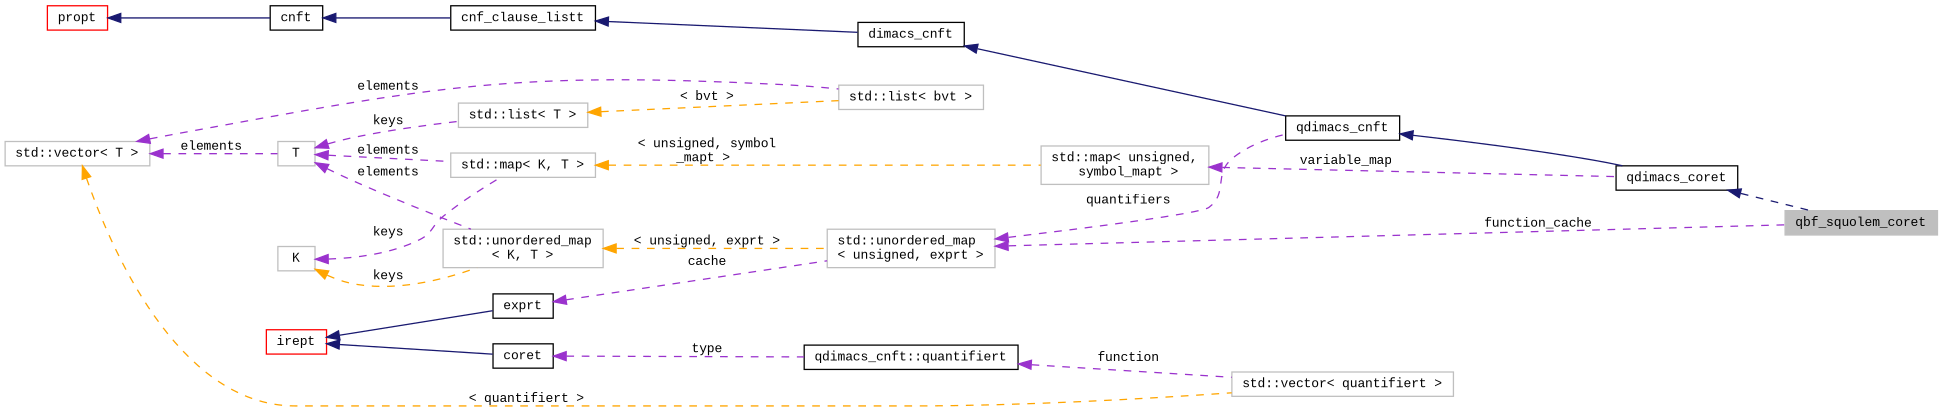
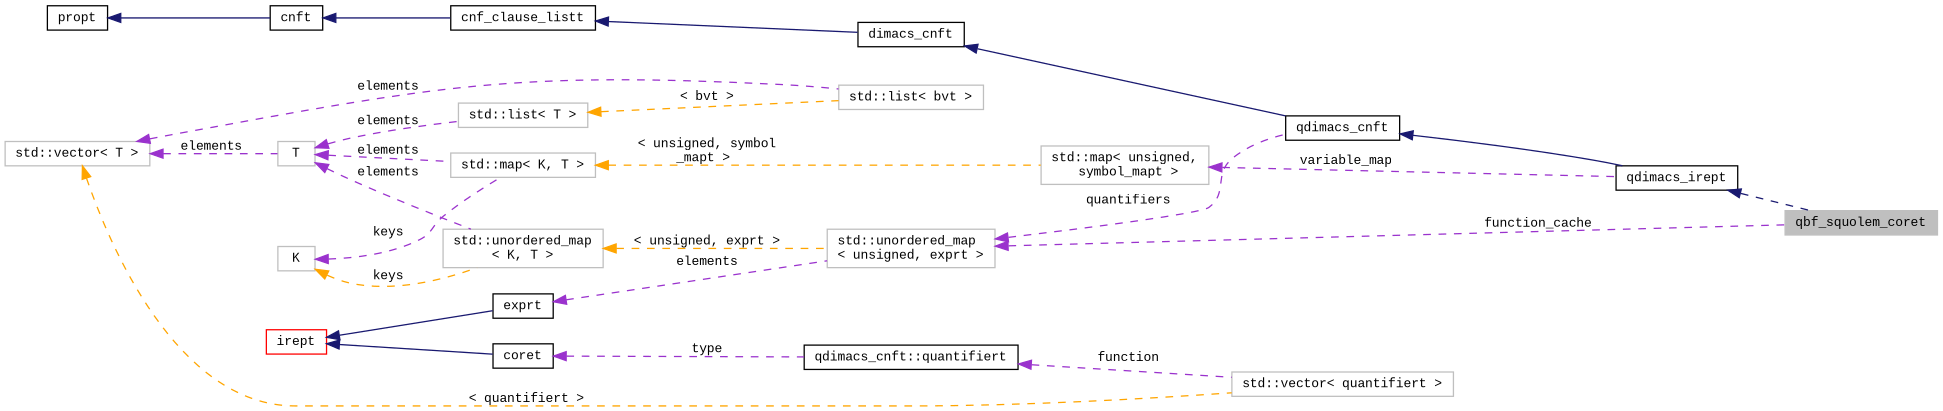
  digraph {
    fontname="Liberation Mono"
    rankdir=LR
    node [color=grey75 fontname="Liberation Mono" fontsize=10 shape=record]
    edge [color=darkorchid3 dir=back fontname="Liberation Mono" fontsize=10 labelfontname=Helvetica labelfontsize=10 style=dashed]
    n1 [fillcolor=grey75 fontcolor=black height=0.2 label=qbf_squolem_coret style=filled width=0.4]
-   n2 [color=black height=0.2 label=qdimacs_coret width=0.4]
+   n2 [color=black height=0.2 label=qdimacs_irept width=0.4]
    n3 [color=black height=0.2 label=qdimacs_cnft width=0.4]
    n4 [color=black height=0.2 label=dimacs_cnft width=0.4]
    n5 [color=black height=0.2 label=cnf_clause_listt width=0.4]
    n6 [color=black height=0.2 label=cnft width=0.4]
-   n7 [color=red height=0.2 label=propt width=0.4]
+   n7 [color=black height=0.2 label=propt width=0.4]
    n8 [height=0.2 label="std::list\< bvt \>" width=0.4]
    n9 [height=0.2 label="std::vector\< T \>" width=0.4]
    n10 [height=0.2 label="std::vector\< quantifiert \>" width=0.4]
    n11 [height=0.2 label=T width=0.4]
    n12 [height=0.2 label="std::list\< T \>" width=0.4]
    n13 [height=0.2 label="std::map\< K, T \>" width=0.4]
    n14 [height=0.2 label="std::unordered_map\l\< K, T \>" width=0.4]
    n15 [height=0.2 label="std::map\< unsigned,\l symbol_mapt \>" width=0.4]
    n16 [height=0.2 label="std::unordered_map\l\< unsigned, exprt \>" width=0.4]
    n17 [color=black height=0.2 label="qdimacs_cnft::quantifiert" width=0.4]
    n18 [color=black height=0.2 label=coret width=0.4]
    n19 [color=red height=0.2 label=irept width=0.4]
    n20 [color=black height=0.2 label=exprt width=0.4]
    n21 [height=0.2 label=K width=0.4]
    n2 -> n1 [color=midnightblue]
    n3 -> n2 [color=midnightblue style=solid]
    n4 -> n3 [color=midnightblue style=solid]
    n5 -> n4 [color=midnightblue style=solid]
    n6 -> n5 [color=midnightblue style=solid]
    n7 -> n6 [color=midnightblue style=solid]
    n9 -> n8 [label=" elements"]
    n9 -> n10 [color=orange label=" \< quantifiert \>"]
    n9 -> n11 [label=" elements"]
-   n11 -> n12 [label=" keys"]
+   n11 -> n12 [label=" elements"]
    n11 -> n13 [label=" elements"]
    n11 -> n14 [label=" elements"]
    n12 -> n8 [color=orange label=" \< bvt \>"]
    n13 -> n15 [color=orange label=" \< unsigned, symbol\l_mapt \>"]
    n14 -> n16 [color=orange label=" \< unsigned, exprt \>"]
    n15 -> n2 [label=" variable_map"]
    n16 -> n1 [label=" function_cache"]
    n16 -> n3 [label=" quantifiers"]
    n17 -> n10 [label=" function"]
    n18 -> n17 [label=" type"]
    n19 -> n18 [color=midnightblue style=solid]
    n19 -> n20 [color=midnightblue style=solid]
-   n20 -> n16 [label=" cache"]
+   n20 -> n16 [label=" elements"]
    n21 -> n13 [label=" keys"]
    n21 -> n14 [color=orange label=" keys"]
  }
